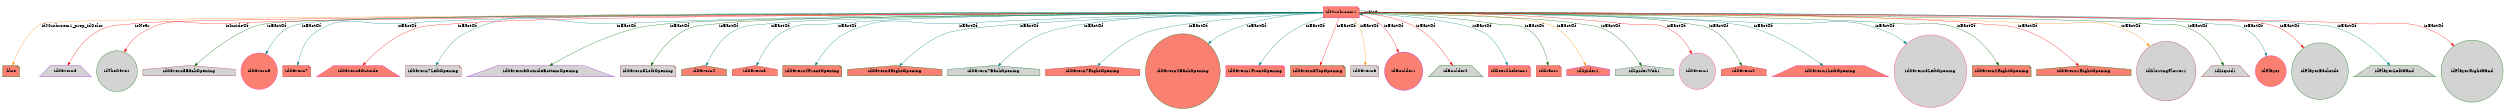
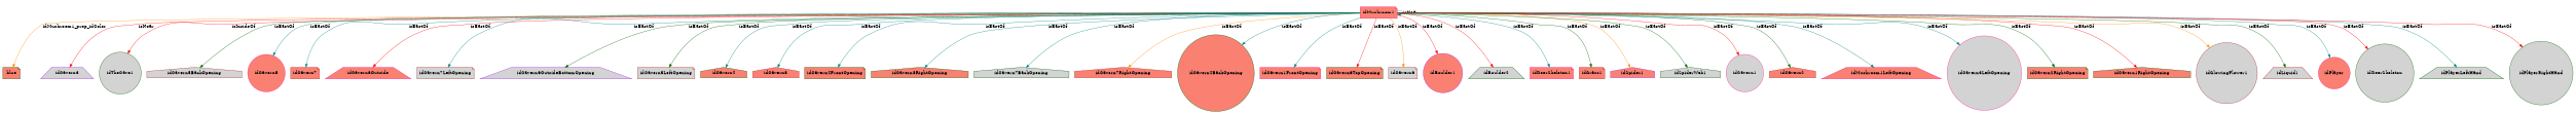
  digraph {
    node [color=darkgreen fillcolor=salmon node_type=entity_node shape=note style=filled]
    edge [color=teal edge_type=relationship]
    idMushroom1 [color=deeppink]
    blue [node_type=property_node]
    idCavern3 [color=purple fillcolor=lightgrey shape=trapezium]
    idTheCave1 [fillcolor=lightgrey shape=circle]
    idCavern5BackOpening [color=brown fillcolor=lightgrey shape=house]
    idCavern5 [color=deeppink shape=circle]
    idCavern7 [color=brown]
    idCavern6Outside [color=deeppink shape=trapezium]
    idCavern7LeftOpening [color=brown fillcolor=lightgrey]
    idCavern6OutsideBottomOpening [color=purple fillcolor=lightgrey shape=trapezium]
    idCavern5LeftOpening [color=brown fillcolor=lightgrey]
    idCavern4 [shape=house]
    idCavern8 [color=brown shape=house]
    idCavern4FrontOpening
    idCavern8RightOpening [shape=house]
    idCavern7BackOpening [fillcolor=lightgrey shape=house]
    idCavern7RightOpening [color=brown shape=house]
    idCavern4BackOpening [shape=circle]
    idCavern1FrontOpening [color=deeppink]
    idCavern6TopOpening
    idCavern6 [color=brown fillcolor=lightgrey]
    idBoulder1 [color=purple shape=circle]
    idBoulder2 [fillcolor=lightgrey shape=trapezium]
    idDeerSkeleton1 [color=deeppink]
    idGrass1 [color=brown]
    idSpider1 [color=purple shape=house]
    idSpiderWeb1 [fillcolor=lightgrey shape=house]
    idCavern1 [color=deeppink fillcolor=lightgrey shape=circle]
    idCavern2 [color=brown shape=house]
-   idCavern1LeftOpening [color=deeppink shape=trapezium]
+   idCavern1LeftOpening [color=deeppink shape=trapezium label=idMushroom1LeftOpening]
    idCavern3LeftOpening [color=deeppink fillcolor=lightgrey shape=circle]
    idCavern2RightOpening
    idCavern1RightOpening [shape=house]
    idGlowingFlower1 [color=brown fillcolor=lightgrey shape=circle]
    idLiquid1 [color=brown fillcolor=lightgrey shape=trapezium]
    idPlayer [color=deeppink shape=circle]
-   idPlayerBackside [fillcolor=lightgrey shape=circle]
+   idPlayerBackside [fillcolor=lightgrey shape=circle label=idDeerSkeleton]
    idPlayerLeftHand [fillcolor=lightgrey shape=trapezium]
    idPlayerRightHand [fillcolor=lightgrey shape=circle]
    idMushroom1 -> idMushroom1 [label=isNear]
    idMushroom1 -> blue [color=darkorange edge_type=property label=idMushroom1_prop_idColor]
    idMushroom1 -> idCavern3 [color=red label=isNear]
    idMushroom1 -> idTheCave1 [color=red label=isInsideOf]
    idMushroom1 -> idCavern5BackOpening [color=darkgreen label=isEastOf]
    idMushroom1 -> idCavern5 [label=isEastOf]
    idMushroom1 -> idCavern7 [label=isEastOf]
    idMushroom1 -> idCavern6Outside [color=red label=isEastOf]
    idMushroom1 -> idCavern7LeftOpening [label=isEastOf]
    idMushroom1 -> idCavern6OutsideBottomOpening [color=darkgreen label=isEastOf]
    idMushroom1 -> idCavern5LeftOpening [color=darkgreen label=isEastOf]
    idMushroom1 -> idCavern4 [label=isEastOf]
    idMushroom1 -> idCavern8 [label=isEastOf]
    idMushroom1 -> idCavern4FrontOpening [label=isEastOf]
    idMushroom1 -> idCavern8RightOpening [label=isEastOf]
    idMushroom1 -> idCavern7BackOpening [label=isEastOf]
-   idMushroom1 -> idCavern7RightOpening [label=isEastOf]
+   idMushroom1 -> idCavern7RightOpening [color=darkorange label=isEastOf]
    idMushroom1 -> idCavern4BackOpening [label=isEastOf]
    idMushroom1 -> idCavern1FrontOpening [label=isEastOf]
    idMushroom1 -> idCavern6TopOpening [color=red label=isEastOf]
    idMushroom1 -> idCavern6 [color=darkorange label=isEastOf]
    idMushroom1 -> idBoulder1 [color=red label=isEastOf]
    idMushroom1 -> idBoulder2 [color=red label=isEastOf]
    idMushroom1 -> idDeerSkeleton1 [label=isEastOf]
    idMushroom1 -> idGrass1 [color=darkgreen label=isEastOf]
    idMushroom1 -> idSpider1 [color=darkorange label=isEastOf]
    idMushroom1 -> idSpiderWeb1 [color=darkgreen label=isEastOf]
    idMushroom1 -> idCavern1 [color=red label=isEastOf]
    idMushroom1 -> idCavern2 [color=darkgreen label=isEastOf]
    idMushroom1 -> idCavern1LeftOpening [label=isEastOf]
    idMushroom1 -> idCavern3LeftOpening [label=isEastOf]
    idMushroom1 -> idCavern2RightOpening [color=darkgreen label=isEastOf]
    idMushroom1 -> idCavern1RightOpening [color=red label=isEastOf]
    idMushroom1 -> idGlowingFlower1 [color=darkorange label=isEastOf]
    idMushroom1 -> idLiquid1 [color=darkgreen label=isEastOf]
    idMushroom1 -> idPlayer [label=isEastOf]
    idMushroom1 -> idPlayerBackside [color=red label=isEastOf]
    idMushroom1 -> idPlayerLeftHand [label=isEastOf]
    idMushroom1 -> idPlayerRightHand [color=red label=isEastOf]
  }
